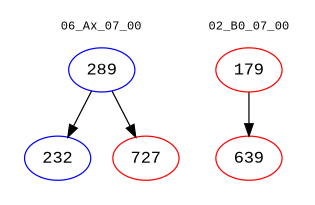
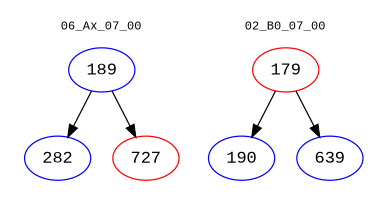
  digraph {
    fontname="Liberation Mono"
    node [color=blue fontname="Liberation Mono"]
    edge [color=black fontname="Liberation Mono"]
-   n1 [label=289]
-   n2 [label=232]
+   n1 [label=189]
+   n2 [label=282]
    n3 [color=red label=727]
    n4 [color=red label=179]
-   n6 [color=red label=639]
+   n5 [label=190]
+   n6 [label=639]
    subgraph cluster_1 {
      color=white
      fontsize=10
      label="06_Ax_07_00"
      n1
      n2
      n3
    }
    subgraph cluster_2 {
      color=white
      fontsize=10
      label="02_B0_07_00"
      n4
+     n5
      n6
    }
    n1 -> n2
    n1 -> n3
+   n4 -> n5
    n4 -> n6
  }
